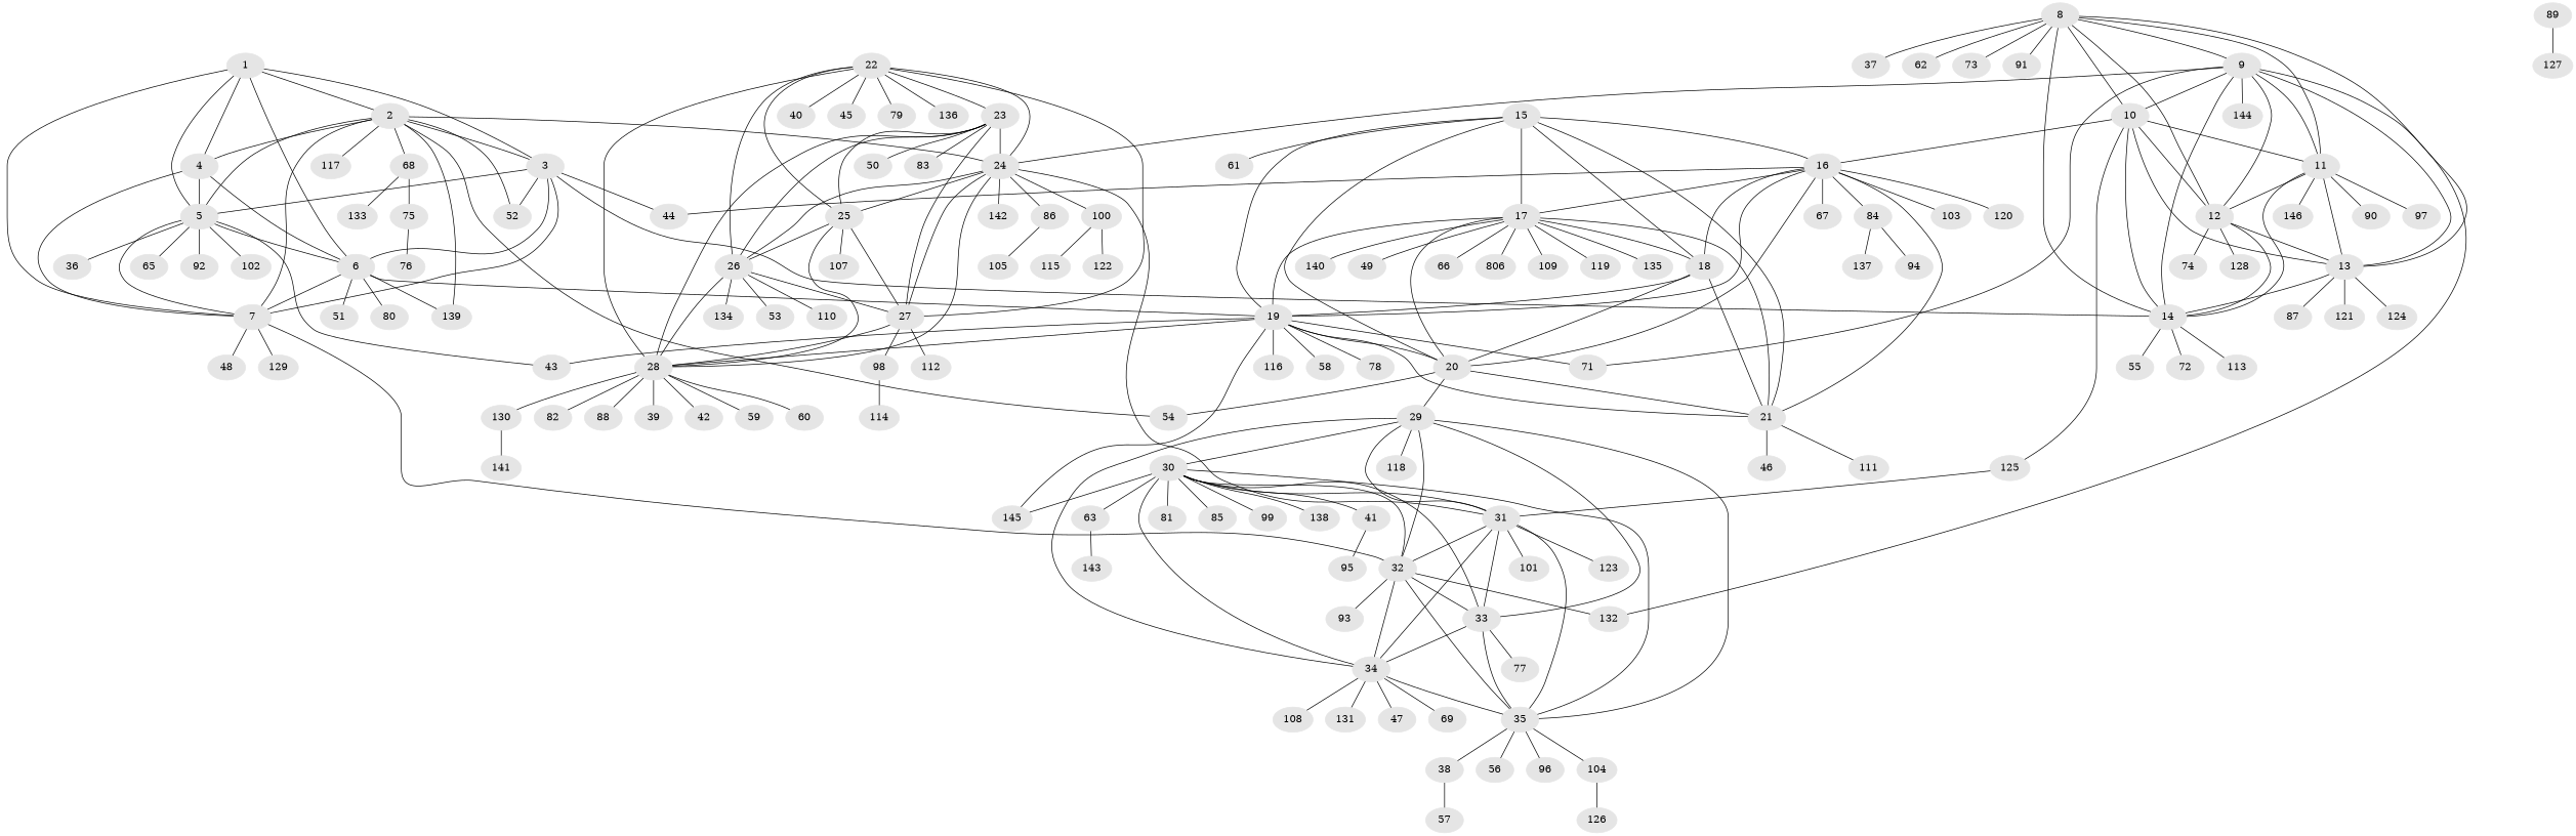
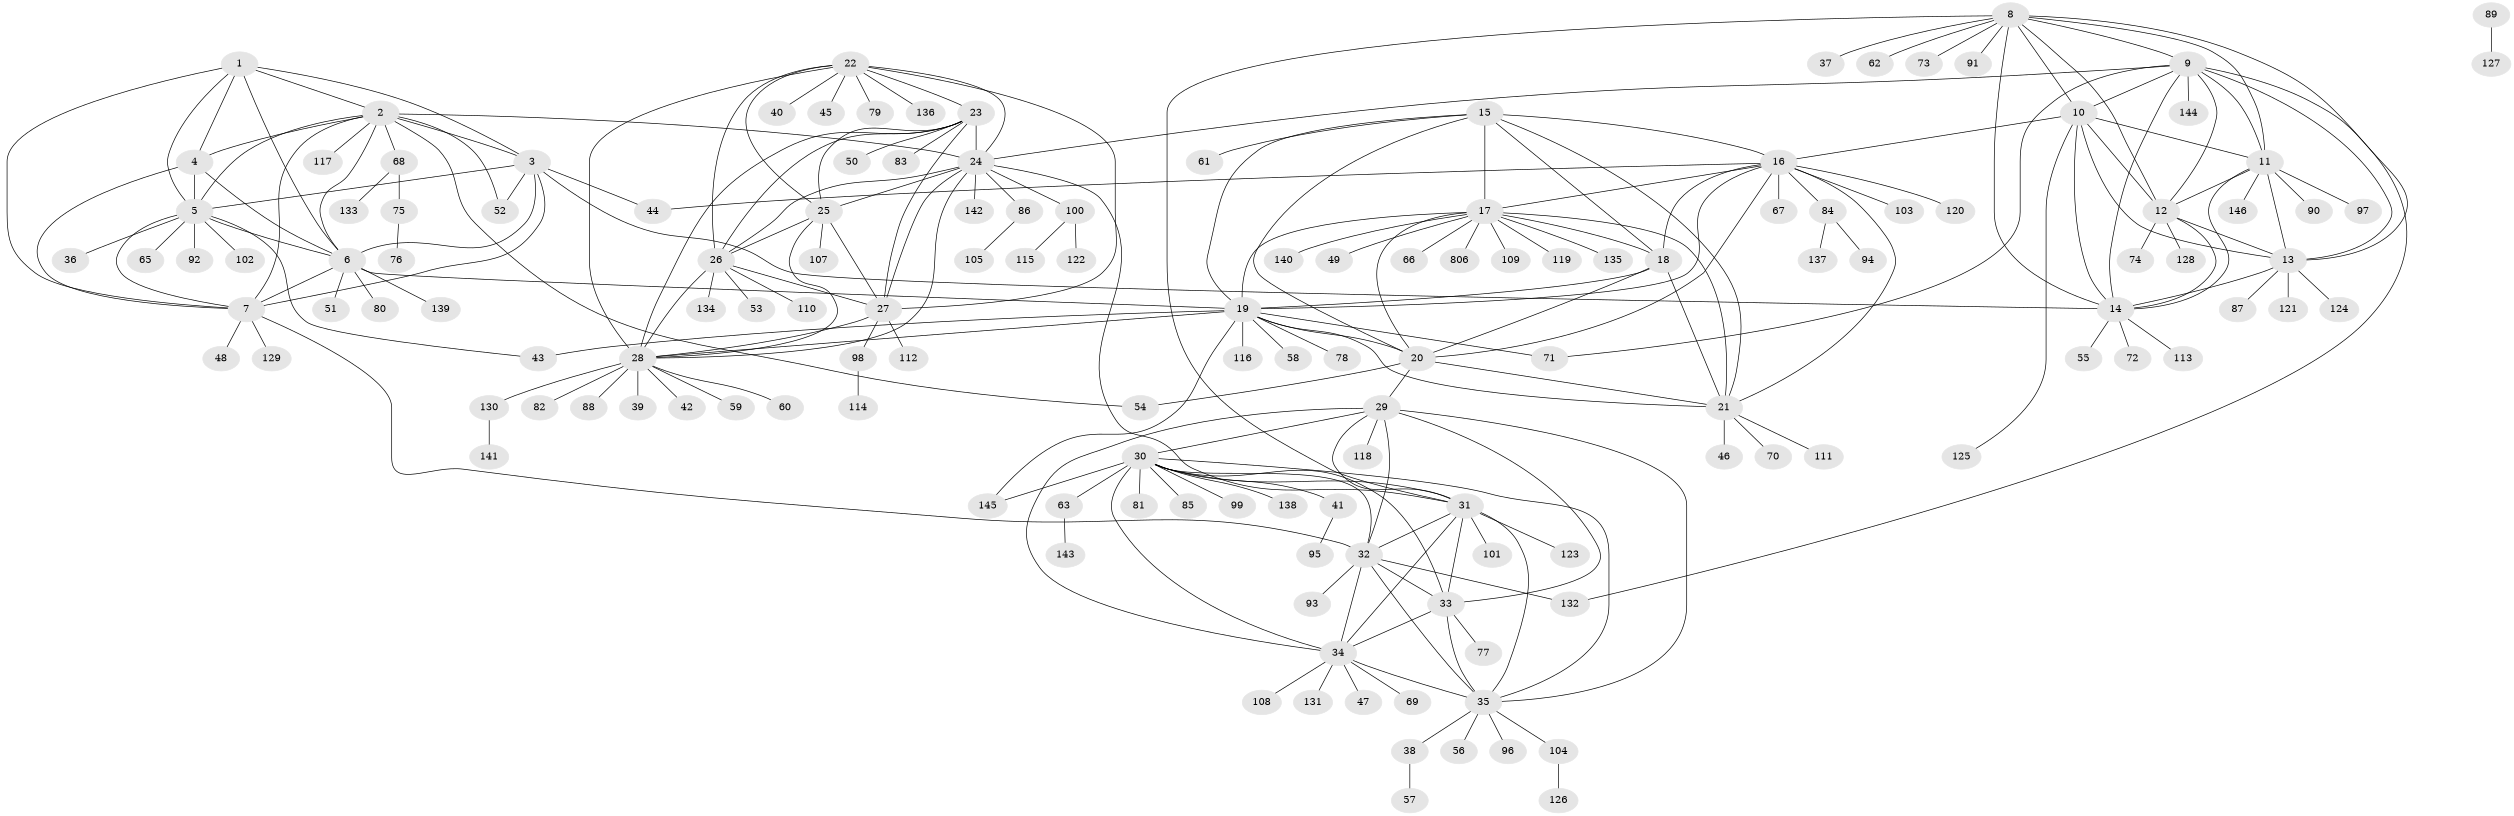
  graph {
    node [color=gray90 style=filled]
    1
    2
    3
    4
    5
    6
    7
    24
    52
    54
    68
    117
    14
    44
    36
    43
    65
    92
    102
    19
    51
    80
    139
    32
    48
    129
    31
    28
    25
    26
    27
    86
    100
    142
    75
    133
    55
    72
    113
    71
    20
    21
    58
    78
    116
    145
    132
    33
    34
    35
    93
    8
    9
    10
    11
    12
    13
    37
    62
    73
    91
    144
    16
    125
    90
    97
    146
    74
    128
    87
    121
    124
    101
    123
    17
    18
    67
    84
    103
    120
    15
    61
    49
    66
    n85 [label=806]
    109
    119
    135
    140
    29
    46
+   70
    111
    94
    137
    89
    127
    39
    42
    59
    60
    82
    88
    130
    30
    118
    22
    23
    40
    45
    79
    136
    50
    83
    107
    53
    110
    134
    98
    112
    105
    115
    122
    114
    141
    41
    63
    81
    85
    99
    138
    77
    47
    69
    108
    131
    38
    56
    96
    104
    95
    143
    57
    126
    76
    1 -- 2
    1 -- 3
    1 -- 4
    1 -- 5
    1 -- 6
    1 -- 7
    2 -- 3
    2 -- 4
    2 -- 5
-   2 -- 139
+   2 -- 6
    2 -- 7
    2 -- 24
    2 -- 52
    2 -- 54
    2 -- 68
    2 -- 117
    3 -- 5
    3 -- 6
    3 -- 7
    3 -- 52
    3 -- 14
    3 -- 44
    4 -- 5
    4 -- 6
    4 -- 7
    5 -- 6
    5 -- 7
    5 -- 36
    5 -- 43
    5 -- 65
    5 -- 92
    5 -- 102
    6 -- 7
    6 -- 19
    6 -- 51
    6 -- 80
    6 -- 139
    7 -- 32
    7 -- 48
    7 -- 129
    24 -- 31
    24 -- 28
    24 -- 25
    24 -- 26
    24 -- 27
    24 -- 86
    24 -- 100
    24 -- 142
    68 -- 75
    68 -- 133
    14 -- 55
    14 -- 72
    14 -- 113
    19 -- 43
    19 -- 28
    19 -- 71
    19 -- 20
    19 -- 21
    19 -- 58
    19 -- 78
    19 -- 116
    19 -- 145
    32 -- 132
    32 -- 33
    32 -- 34
    32 -- 35
    32 -- 93
    31 -- 32
    31 -- 33
    31 -- 34
    31 -- 35
    31 -- 101
    31 -- 123
    28 -- 39
    28 -- 42
    28 -- 59
    28 -- 60
    28 -- 82
    28 -- 88
    28 -- 130
    25 -- 28
    25 -- 26
    25 -- 27
    25 -- 107
    26 -- 28
    26 -- 27
    26 -- 53
    26 -- 110
    26 -- 134
    27 -- 28
    27 -- 98
    27 -- 112
    86 -- 105
    100 -- 115
    100 -- 122
    75 -- 76
    20 -- 54
    20 -- 21
    20 -- 29
    21 -- 46
+   21 -- 70
    21 -- 111
    33 -- 34
    33 -- 35
    33 -- 77
    34 -- 35
    34 -- 47
    34 -- 69
    34 -- 108
    34 -- 131
    35 -- 38
    35 -- 56
    35 -- 96
    35 -- 104
    8 -- 14
-   125 -- 31
+   8 -- 31
    8 -- 9
    8 -- 10
    8 -- 11
    8 -- 12
    8 -- 13
    8 -- 37
    8 -- 62
    8 -- 73
    8 -- 91
    9 -- 24
    9 -- 14
    9 -- 71
    9 -- 132
    9 -- 10
    9 -- 11
    9 -- 12
    9 -- 13
    9 -- 144
    10 -- 14
    10 -- 11
    10 -- 12
    10 -- 13
    10 -- 16
    10 -- 125
    11 -- 14
    11 -- 12
    11 -- 13
    11 -- 90
    11 -- 97
    11 -- 146
    12 -- 14
    12 -- 13
    12 -- 74
    12 -- 128
    13 -- 14
    13 -- 87
    13 -- 121
    13 -- 124
    16 -- 44
    16 -- 19
    16 -- 20
    16 -- 21
    16 -- 17
    16 -- 18
    16 -- 67
    16 -- 84
    16 -- 103
    16 -- 120
    17 -- 19
    17 -- 20
    17 -- 21
    17 -- 18
    17 -- 49
    17 -- 66
    17 -- n85
    17 -- 109
    17 -- 119
    17 -- 135
    17 -- 140
    18 -- 19
    18 -- 20
    18 -- 21
    84 -- 94
    84 -- 137
    15 -- 19
    15 -- 20
    15 -- 21
    15 -- 16
    15 -- 17
    15 -- 18
    15 -- 61
    29 -- 32
    29 -- 31
    29 -- 33
    29 -- 34
    29 -- 35
    29 -- 30
    29 -- 118
    89 -- 127
    130 -- 141
    30 -- 32
    30 -- 31
    30 -- 145
    30 -- 33
    30 -- 34
    30 -- 35
    30 -- 41
    30 -- 63
    30 -- 81
    30 -- 85
    30 -- 99
    30 -- 138
    22 -- 24
    22 -- 28
    22 -- 25
    22 -- 26
    22 -- 27
    22 -- 23
    22 -- 40
    22 -- 45
    22 -- 79
    22 -- 136
    23 -- 24
    23 -- 28
    23 -- 25
    23 -- 26
    23 -- 27
    23 -- 50
    23 -- 83
    98 -- 114
    41 -- 95
    63 -- 143
    38 -- 57
    104 -- 126
  }
